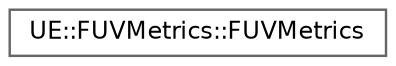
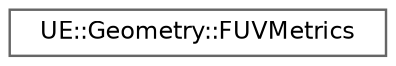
  digraph {
    rankdir=LR
-   n1 [color=grey40 fillcolor=white fontname=Helvetica fontsize=10 height=0.2 label="UE::FUVMetrics::FUVMetrics" shape=box style=filled width=0.4]
+   n1 [color=grey40 fillcolor=white fontname=Helvetica fontsize=10 height=0.2 label="UE::Geometry::FUVMetrics" shape=box style=filled width=0.4]
  }
